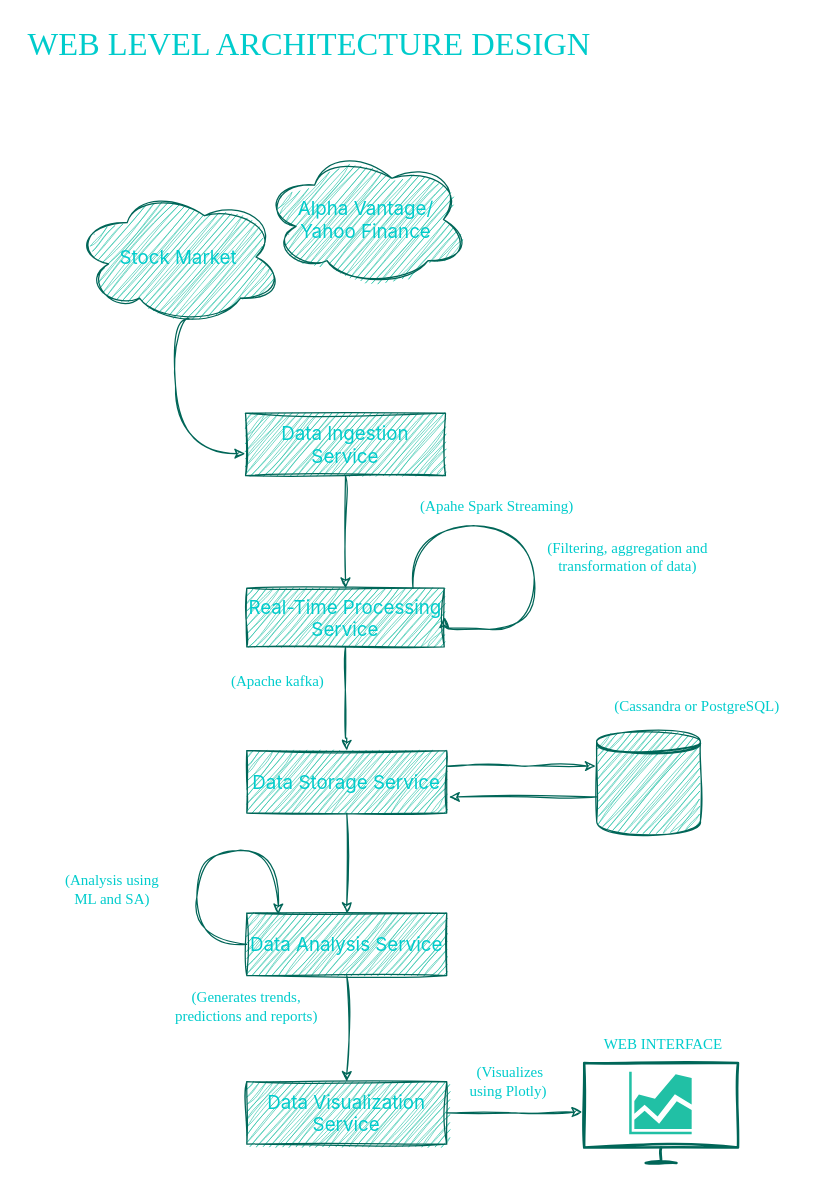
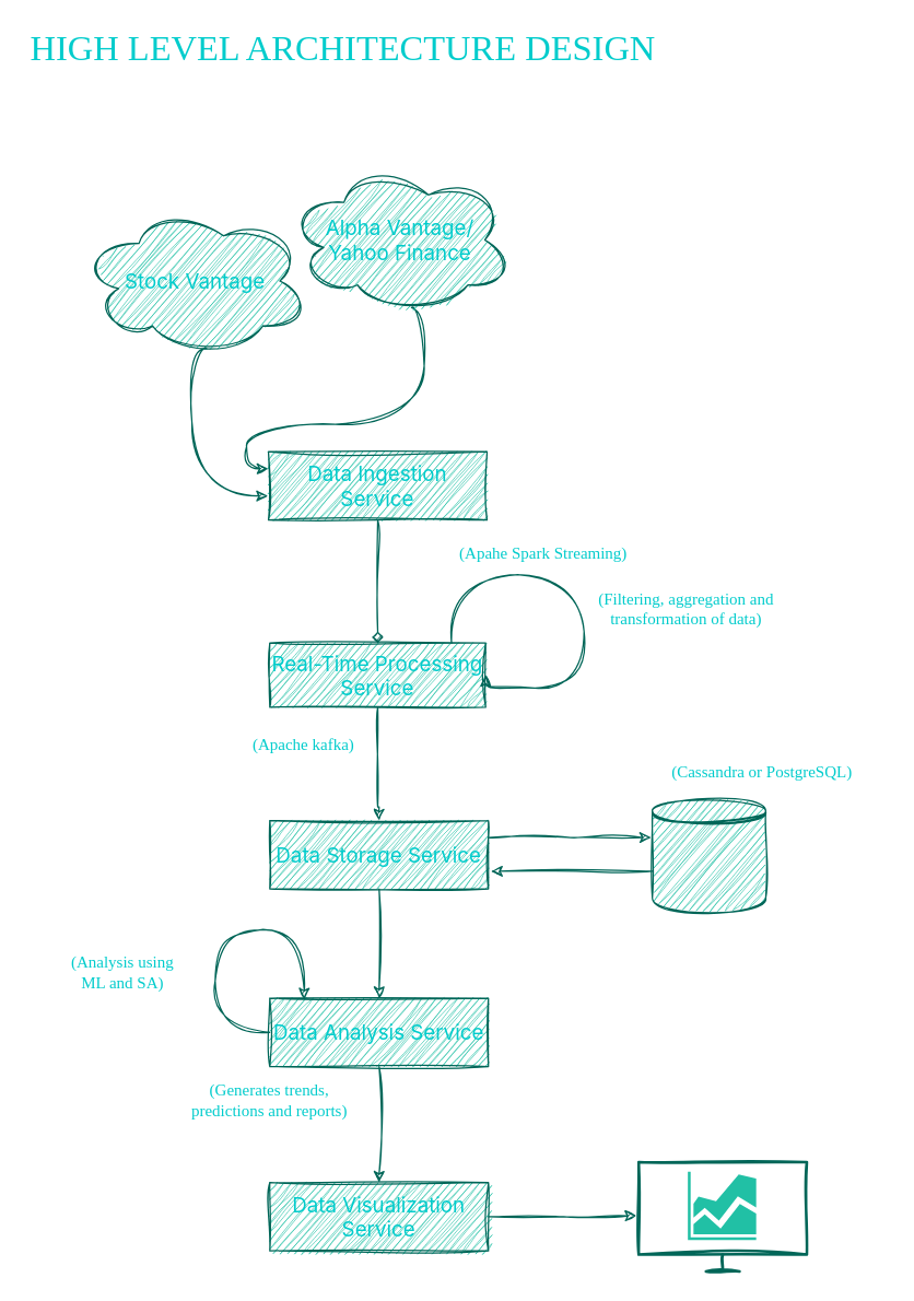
  <mxCell id="0" />
  <mxCell id="1" parent="0" />
- <mxCell id="2" style="edgeStyle=orthogonalEdgeStyle;rounded=0;sketch=1;hachureGap=4;jiggle=2;curveFitting=1;orthogonalLoop=1;jettySize=auto;html=1;exitX=0.5;exitY=1;exitDx=0;exitDy=0;entryX=0.5;entryY=0;entryDx=0;entryDy=0;fontFamily=Architects Daughter;fontSource=https%3A%2F%2Ffonts.googleapis.com%2Fcss%3Ffamily%3DArchitects%2BDaughter;labelBackgroundColor=none;strokeColor=#006658;fontColor=default;" edge="1" parent="1" source="3" target="5"><mxGeometry relative="1" as="geometry" /></mxCell>
+ <mxCell id="2" style="edgeStyle=orthogonalEdgeStyle;rounded=0;sketch=1;hachureGap=4;jiggle=2;curveFitting=1;orthogonalLoop=1;jettySize=auto;html=1;exitX=0.5;exitY=1;exitDx=0;exitDy=0;entryX=0.5;entryY=0;entryDx=0;entryDy=0;fontFamily=Architects Daughter;fontSource=https%3A%2F%2Ffonts.googleapis.com%2Fcss%3Ffamily%3DArchitects%2BDaughter;labelBackgroundColor=none;strokeColor=#006658;fontColor=default;endArrow=diamond;" edge="1" parent="1" source="3" target="5"><mxGeometry relative="1" as="geometry" /></mxCell>
  <mxCell id="3" value="&lt;span style=&quot;font-family: -apple-system, BlinkMacSystemFont, &amp;quot;Segoe UI&amp;quot;, Roboto, &amp;quot;Helvetica Neue&amp;quot;, Arial, &amp;quot;Noto Sans&amp;quot;, &amp;quot;Liberation Sans&amp;quot;, sans-serif, &amp;quot;Apple Color Emoji&amp;quot;, &amp;quot;Segoe UI Emoji&amp;quot;, &amp;quot;Segoe UI Symbol&amp;quot;, &amp;quot;Noto Color Emoji&amp;quot;; font-size: 15px; text-align: left;&quot;&gt;Data Ingestion Service&lt;/span&gt;" style="html=1;whiteSpace=wrap;sketch=1;hachureGap=4;jiggle=2;curveFitting=1;fontFamily=Architects Daughter;fontSource=https%3A%2F%2Ffonts.googleapis.com%2Fcss%3Ffamily%3DArchitects%2BDaughter;labelBackgroundColor=none;fillColor=#21C0A5;strokeColor=#006658;fontColor=#00CCCC;" vertex="1" parent="1"><mxGeometry x="196" y="330" width="160" height="50" as="geometry" /></mxCell>
  <mxCell id="4" style="edgeStyle=orthogonalEdgeStyle;rounded=0;sketch=1;hachureGap=4;jiggle=2;curveFitting=1;orthogonalLoop=1;jettySize=auto;html=1;exitX=0.5;exitY=1;exitDx=0;exitDy=0;entryX=0.5;entryY=0;entryDx=0;entryDy=0;fontFamily=Architects Daughter;fontSource=https%3A%2F%2Ffonts.googleapis.com%2Fcss%3Ffamily%3DArchitects%2BDaughter;labelBackgroundColor=none;strokeColor=#006658;fontColor=default;" edge="1" parent="1" source="5" target="8"><mxGeometry relative="1" as="geometry"><Array as="points"><mxPoint x="276" y="590" /><mxPoint x="277" y="590" /></Array></mxGeometry></mxCell>
  <mxCell id="5" value="&lt;span style=&quot;font-family: -apple-system, BlinkMacSystemFont, &amp;quot;Segoe UI&amp;quot;, Roboto, &amp;quot;Helvetica Neue&amp;quot;, Arial, &amp;quot;Noto Sans&amp;quot;, &amp;quot;Liberation Sans&amp;quot;, sans-serif, &amp;quot;Apple Color Emoji&amp;quot;, &amp;quot;Segoe UI Emoji&amp;quot;, &amp;quot;Segoe UI Symbol&amp;quot;, &amp;quot;Noto Color Emoji&amp;quot;; font-size: 15px; text-align: left;&quot;&gt;Real-Time Processing Service&lt;/span&gt;" style="html=1;whiteSpace=wrap;sketch=1;hachureGap=4;jiggle=2;curveFitting=1;fontFamily=Architects Daughter;fontSource=https%3A%2F%2Ffonts.googleapis.com%2Fcss%3Ffamily%3DArchitects%2BDaughter;labelBackgroundColor=none;fillColor=#21C0A5;strokeColor=#006658;fontColor=#00CCCC;" vertex="1" parent="1"><mxGeometry x="197" y="470" width="158" height="47" as="geometry" /></mxCell>
  <mxCell id="6" style="edgeStyle=orthogonalEdgeStyle;rounded=0;sketch=1;hachureGap=4;jiggle=2;curveFitting=1;orthogonalLoop=1;jettySize=auto;html=1;exitX=0.5;exitY=1;exitDx=0;exitDy=0;entryX=0.5;entryY=0;entryDx=0;entryDy=0;fontFamily=Architects Daughter;fontSource=https%3A%2F%2Ffonts.googleapis.com%2Fcss%3Ffamily%3DArchitects%2BDaughter;labelBackgroundColor=none;strokeColor=#006658;fontColor=default;" edge="1" parent="1" source="8" target="10"><mxGeometry relative="1" as="geometry" /></mxCell>
  <mxCell id="7" style="edgeStyle=orthogonalEdgeStyle;rounded=0;sketch=1;hachureGap=4;jiggle=2;curveFitting=1;orthogonalLoop=1;jettySize=auto;html=1;exitX=1;exitY=0.25;exitDx=0;exitDy=0;fontFamily=Architects Daughter;fontSource=https%3A%2F%2Ffonts.googleapis.com%2Fcss%3Ffamily%3DArchitects%2BDaughter;entryX=-0.01;entryY=0.348;entryDx=0;entryDy=0;entryPerimeter=0;labelBackgroundColor=none;strokeColor=#006658;fontColor=default;" edge="1" parent="1" source="8" target="20"><mxGeometry relative="1" as="geometry"><mxPoint x="437" y="620" as="targetPoint" /></mxGeometry></mxCell>
  <mxCell id="8" value="&lt;span style=&quot;font-family: -apple-system, BlinkMacSystemFont, &amp;quot;Segoe UI&amp;quot;, Roboto, &amp;quot;Helvetica Neue&amp;quot;, Arial, &amp;quot;Noto Sans&amp;quot;, &amp;quot;Liberation Sans&amp;quot;, sans-serif, &amp;quot;Apple Color Emoji&amp;quot;, &amp;quot;Segoe UI Emoji&amp;quot;, &amp;quot;Segoe UI Symbol&amp;quot;, &amp;quot;Noto Color Emoji&amp;quot;; font-size: 15px; text-align: left;&quot;&gt;Data Storage Service&lt;/span&gt;" style="html=1;whiteSpace=wrap;sketch=1;hachureGap=4;jiggle=2;curveFitting=1;fontFamily=Architects Daughter;fontSource=https%3A%2F%2Ffonts.googleapis.com%2Fcss%3Ffamily%3DArchitects%2BDaughter;labelBackgroundColor=none;fillColor=#21C0A5;strokeColor=#006658;fontColor=#00CCCC;" vertex="1" parent="1"><mxGeometry x="197" y="600" width="160" height="50" as="geometry" /></mxCell>
  <mxCell id="9" style="edgeStyle=orthogonalEdgeStyle;rounded=0;sketch=1;hachureGap=4;jiggle=2;curveFitting=1;orthogonalLoop=1;jettySize=auto;html=1;exitX=0.5;exitY=1;exitDx=0;exitDy=0;entryX=0.5;entryY=0;entryDx=0;entryDy=0;fontFamily=Architects Daughter;fontSource=https%3A%2F%2Ffonts.googleapis.com%2Fcss%3Ffamily%3DArchitects%2BDaughter;labelBackgroundColor=none;strokeColor=#006658;fontColor=default;" edge="1" parent="1" source="10" target="11"><mxGeometry relative="1" as="geometry" /></mxCell>
  <mxCell id="10" value="&lt;span style=&quot;font-family: -apple-system, BlinkMacSystemFont, &amp;quot;Segoe UI&amp;quot;, Roboto, &amp;quot;Helvetica Neue&amp;quot;, Arial, &amp;quot;Noto Sans&amp;quot;, &amp;quot;Liberation Sans&amp;quot;, sans-serif, &amp;quot;Apple Color Emoji&amp;quot;, &amp;quot;Segoe UI Emoji&amp;quot;, &amp;quot;Segoe UI Symbol&amp;quot;, &amp;quot;Noto Color Emoji&amp;quot;; font-size: 15px; text-align: left;&quot;&gt;Data Analysis Service&lt;/span&gt;" style="html=1;whiteSpace=wrap;sketch=1;hachureGap=4;jiggle=2;curveFitting=1;fontFamily=Architects Daughter;fontSource=https%3A%2F%2Ffonts.googleapis.com%2Fcss%3Ffamily%3DArchitects%2BDaughter;labelBackgroundColor=none;fillColor=#21C0A5;strokeColor=#006658;fontColor=#00CCCC;" vertex="1" parent="1"><mxGeometry x="197" y="730" width="160" height="50" as="geometry" /></mxCell>
  <mxCell id="11" value="&lt;span style=&quot;font-family: -apple-system, BlinkMacSystemFont, &amp;quot;Segoe UI&amp;quot;, Roboto, &amp;quot;Helvetica Neue&amp;quot;, Arial, &amp;quot;Noto Sans&amp;quot;, &amp;quot;Liberation Sans&amp;quot;, sans-serif, &amp;quot;Apple Color Emoji&amp;quot;, &amp;quot;Segoe UI Emoji&amp;quot;, &amp;quot;Segoe UI Symbol&amp;quot;, &amp;quot;Noto Color Emoji&amp;quot;; font-size: 15px; text-align: left;&quot;&gt;Data Visualization Service&lt;/span&gt;" style="html=1;whiteSpace=wrap;sketch=1;hachureGap=4;jiggle=2;curveFitting=1;fontFamily=Architects Daughter;fontSource=https%3A%2F%2Ffonts.googleapis.com%2Fcss%3Ffamily%3DArchitects%2BDaughter;labelBackgroundColor=none;fillColor=#21C0A5;strokeColor=#006658;fontColor=#00CCCC;" vertex="1" parent="1"><mxGeometry x="197" y="865" width="160" height="50" as="geometry" /></mxCell>
+ <mxCell id="12" style="edgeStyle=orthogonalEdgeStyle;rounded=0;sketch=1;hachureGap=4;jiggle=2;curveFitting=1;orthogonalLoop=1;jettySize=auto;html=1;entryX=0;entryY=0.25;entryDx=0;entryDy=0;fontFamily=Architects Daughter;fontSource=https%3A%2F%2Ffonts.googleapis.com%2Fcss%3Ffamily%3DArchitects%2BDaughter;curved=1;exitX=0.55;exitY=0.95;exitDx=0;exitDy=0;exitPerimeter=0;labelBackgroundColor=none;strokeColor=#006658;fontColor=default;" edge="1" parent="1" source="13" target="3"><mxGeometry relative="1" as="geometry"><mxPoint x="275.059" y="240" as="sourcePoint" /><Array as="points"><mxPoint x="310" y="225" /><mxPoint x="310" y="310" /><mxPoint x="180" y="310" /><mxPoint x="180" y="343" /></Array></mxGeometry></mxCell>
  <mxCell id="13" value="&lt;span style=&quot;font-family: -apple-system, BlinkMacSystemFont, &amp;quot;Segoe UI&amp;quot;, Roboto, &amp;quot;Helvetica Neue&amp;quot;, Arial, &amp;quot;Noto Sans&amp;quot;, &amp;quot;Liberation Sans&amp;quot;, sans-serif, &amp;quot;Apple Color Emoji&amp;quot;, &amp;quot;Segoe UI Emoji&amp;quot;, &amp;quot;Segoe UI Symbol&amp;quot;, &amp;quot;Noto Color Emoji&amp;quot;; font-size: 15px; text-align: left;&quot;&gt;Alpha Vantage/&lt;/span&gt;&lt;div&gt;&lt;span style=&quot;font-family: -apple-system, BlinkMacSystemFont, &amp;quot;Segoe UI&amp;quot;, Roboto, &amp;quot;Helvetica Neue&amp;quot;, Arial, &amp;quot;Noto Sans&amp;quot;, &amp;quot;Liberation Sans&amp;quot;, sans-serif, &amp;quot;Apple Color Emoji&amp;quot;, &amp;quot;Segoe UI Emoji&amp;quot;, &amp;quot;Segoe UI Symbol&amp;quot;, &amp;quot;Noto Color Emoji&amp;quot;; font-size: 15px; text-align: left;&quot;&gt;&lt;span style=&quot;font-size: 14.997px;&quot;&gt;Yahoo Finance&lt;/span&gt;&lt;/span&gt;&lt;/div&gt;" style="ellipse;shape=cloud;whiteSpace=wrap;html=1;sketch=1;hachureGap=4;jiggle=2;curveFitting=1;fontFamily=Architects Daughter;fontSource=https%3A%2F%2Ffonts.googleapis.com%2Fcss%3Ffamily%3DArchitects%2BDaughter;labelBackgroundColor=none;fillColor=#21C0A5;strokeColor=#006658;fontColor=#00CCCC;" vertex="1" parent="1"><mxGeometry x="210" y="120" width="165" height="110" as="geometry" /></mxCell>
- <mxCell id="14" value="&lt;span style=&quot;font-family: -apple-system, BlinkMacSystemFont, &amp;quot;Segoe UI&amp;quot;, Roboto, &amp;quot;Helvetica Neue&amp;quot;, Arial, &amp;quot;Noto Sans&amp;quot;, &amp;quot;Liberation Sans&amp;quot;, sans-serif, &amp;quot;Apple Color Emoji&amp;quot;, &amp;quot;Segoe UI Emoji&amp;quot;, &amp;quot;Segoe UI Symbol&amp;quot;, &amp;quot;Noto Color Emoji&amp;quot;; font-size: 15px; text-align: left;&quot;&gt;Stock Market&lt;/span&gt;" style="ellipse;shape=cloud;whiteSpace=wrap;html=1;sketch=1;hachureGap=4;jiggle=2;curveFitting=1;fontFamily=Architects Daughter;fontSource=https%3A%2F%2Ffonts.googleapis.com%2Fcss%3Ffamily%3DArchitects%2BDaughter;labelBackgroundColor=none;fillColor=#21C0A5;strokeColor=#006658;fontColor=#00CCCC;" vertex="1" parent="1"><mxGeometry x="60" y="150" width="165" height="110" as="geometry" /></mxCell>
+ <mxCell id="14" value="&lt;span style=&quot;font-family: -apple-system, BlinkMacSystemFont, &amp;quot;Segoe UI&amp;quot;, Roboto, &amp;quot;Helvetica Neue&amp;quot;, Arial, &amp;quot;Noto Sans&amp;quot;, &amp;quot;Liberation Sans&amp;quot;, sans-serif, &amp;quot;Apple Color Emoji&amp;quot;, &amp;quot;Segoe UI Emoji&amp;quot;, &amp;quot;Segoe UI Symbol&amp;quot;, &amp;quot;Noto Color Emoji&amp;quot;; font-size: 15px; text-align: left;&quot;&gt;Stock Vantage&lt;/span&gt;" style="ellipse;shape=cloud;whiteSpace=wrap;html=1;sketch=1;hachureGap=4;jiggle=2;curveFitting=1;fontFamily=Architects Daughter;fontSource=https%3A%2F%2Ffonts.googleapis.com%2Fcss%3Ffamily%3DArchitects%2BDaughter;labelBackgroundColor=none;fillColor=#21C0A5;strokeColor=#006658;fontColor=#00CCCC;" vertex="1" parent="1"><mxGeometry x="60" y="150" width="165" height="110" as="geometry" /></mxCell>
  <mxCell id="15" style="edgeStyle=orthogonalEdgeStyle;rounded=0;sketch=1;hachureGap=4;jiggle=2;curveFitting=1;orthogonalLoop=1;jettySize=auto;html=1;entryX=-0.002;entryY=0.648;entryDx=0;entryDy=0;fontFamily=Architects Daughter;fontSource=https%3A%2F%2Ffonts.googleapis.com%2Fcss%3Ffamily%3DArchitects%2BDaughter;curved=1;exitX=0.55;exitY=0.95;exitDx=0;exitDy=0;exitPerimeter=0;entryPerimeter=0;labelBackgroundColor=none;strokeColor=#006658;fontColor=default;" edge="1" parent="1" source="14" target="3"><mxGeometry relative="1" as="geometry"><mxPoint x="191" y="240" as="sourcePoint" /><mxPoint x="90" y="370" as="targetPoint" /><Array as="points"><mxPoint x="140" y="255" /><mxPoint x="140" y="362" /></Array></mxGeometry></mxCell>
  <mxCell id="16" value="(Apache kafka)" style="text;html=1;align=center;verticalAlign=middle;whiteSpace=wrap;rounded=0;fontFamily=Architects Daughter;fontSource=https%3A%2F%2Ffonts.googleapis.com%2Fcss%3Ffamily%3DArchitects%2BDaughter;labelBackgroundColor=none;fontColor=#00CCCC;" vertex="1" parent="1"><mxGeometry x="177" y="530" width="90" height="30" as="geometry" /></mxCell>
  <mxCell id="17" style="edgeStyle=orthogonalEdgeStyle;rounded=0;sketch=1;hachureGap=4;jiggle=2;curveFitting=1;orthogonalLoop=1;jettySize=auto;html=1;entryX=1;entryY=0.5;entryDx=0;entryDy=0;fontFamily=Architects Daughter;fontSource=https%3A%2F%2Ffonts.googleapis.com%2Fcss%3Ffamily%3DArchitects%2BDaughter;curved=1;labelBackgroundColor=none;strokeColor=#006658;fontColor=default;" edge="1" parent="1" source="5" target="5"><mxGeometry relative="1" as="geometry"><Array as="points"><mxPoint x="330" y="420" /><mxPoint x="427" y="420" /><mxPoint x="427" y="503" /></Array></mxGeometry></mxCell>
  <mxCell id="18" value="(Apahe Spark Streaming)" style="text;html=1;align=center;verticalAlign=middle;resizable=0;points=[];autosize=1;strokeColor=none;fillColor=none;fontFamily=Architects Daughter;fontSource=https%3A%2F%2Ffonts.googleapis.com%2Fcss%3Ffamily%3DArchitects%2BDaughter;labelBackgroundColor=none;fontColor=#00CCCC;" vertex="1" parent="1"><mxGeometry x="317" y="390" width="160" height="30" as="geometry" /></mxCell>
  <mxCell id="19" style="edgeStyle=orthogonalEdgeStyle;rounded=0;sketch=1;hachureGap=4;jiggle=2;curveFitting=1;orthogonalLoop=1;jettySize=auto;html=1;exitX=0;exitY=0.646;exitDx=0;exitDy=0;entryX=1.012;entryY=0.742;entryDx=0;entryDy=0;fontFamily=Architects Daughter;fontSource=https%3A%2F%2Ffonts.googleapis.com%2Fcss%3Ffamily%3DArchitects%2BDaughter;exitPerimeter=0;entryPerimeter=0;labelBackgroundColor=none;strokeColor=#006658;fontColor=default;" edge="1" parent="1" source="20" target="8"><mxGeometry relative="1" as="geometry" /></mxCell>
  <mxCell id="20" value="" style="shape=datastore;whiteSpace=wrap;html=1;sketch=1;hachureGap=4;jiggle=2;curveFitting=1;fontFamily=Architects Daughter;fontSource=https%3A%2F%2Ffonts.googleapis.com%2Fcss%3Ffamily%3DArchitects%2BDaughter;labelBackgroundColor=none;fillColor=#21C0A5;strokeColor=#006658;fontColor=#5C5C5C;" vertex="1" parent="1"><mxGeometry x="477" y="583.5" width="83" height="83" as="geometry" /></mxCell>
  <mxCell id="21" value="(Cassandra or PostgreSQL)" style="text;html=1;align=center;verticalAlign=middle;resizable=0;points=[];autosize=1;strokeColor=none;fillColor=none;fontFamily=Architects Daughter;fontSource=https%3A%2F%2Ffonts.googleapis.com%2Fcss%3Ffamily%3DArchitects%2BDaughter;labelBackgroundColor=none;fontColor=#00CCCC;" vertex="1" parent="1"><mxGeometry x="467" y="550" width="180" height="30" as="geometry" /></mxCell>
  <mxCell id="22" value="(Filtering, aggregation and transformation of data)" style="text;html=1;align=center;verticalAlign=middle;whiteSpace=wrap;rounded=0;fontFamily=Architects Daughter;fontSource=https%3A%2F%2Ffonts.googleapis.com%2Fcss%3Ffamily%3DArchitects%2BDaughter;labelBackgroundColor=none;fontColor=#00CCCC;" vertex="1" parent="1"><mxGeometry x="427" y="430" width="150" height="30" as="geometry" /></mxCell>
  <mxCell id="23" style="edgeStyle=orthogonalEdgeStyle;rounded=0;sketch=1;hachureGap=4;jiggle=2;curveFitting=1;orthogonalLoop=1;jettySize=auto;html=1;exitX=0;exitY=0.5;exitDx=0;exitDy=0;entryX=0.158;entryY=0.02;entryDx=0;entryDy=0;entryPerimeter=0;fontFamily=Architects Daughter;fontSource=https%3A%2F%2Ffonts.googleapis.com%2Fcss%3Ffamily%3DArchitects%2BDaughter;curved=1;labelBackgroundColor=none;strokeColor=#006658;fontColor=default;" edge="1" parent="1" source="10" target="10"><mxGeometry relative="1" as="geometry"><Array as="points"><mxPoint x="157" y="755" /><mxPoint x="157" y="680" /><mxPoint x="222" y="680" /></Array></mxGeometry></mxCell>
  <mxCell id="24" value="(Analysis using ML and SA)" style="text;html=1;align=center;verticalAlign=middle;whiteSpace=wrap;rounded=0;fontFamily=Architects Daughter;fontSource=https%3A%2F%2Ffonts.googleapis.com%2Fcss%3Ffamily%3DArchitects%2BDaughter;labelBackgroundColor=none;fontColor=#00CCCC;" vertex="1" parent="1"><mxGeometry x="47" y="690" width="85" height="42.5" as="geometry" /></mxCell>
  <mxCell id="25" value="(Generates trends, predictions and reports)" style="text;html=1;align=center;verticalAlign=middle;whiteSpace=wrap;rounded=0;fontFamily=Architects Daughter;fontSource=https%3A%2F%2Ffonts.googleapis.com%2Fcss%3Ffamily%3DArchitects%2BDaughter;labelBackgroundColor=none;fontColor=#00CCCC;" vertex="1" parent="1"><mxGeometry x="127" y="790" width="140" height="30" as="geometry" /></mxCell>
  <mxCell id="26" value="" style="html=1;verticalLabelPosition=bottom;align=center;labelBackgroundColor=none;verticalAlign=top;strokeWidth=2;strokeColor=#006658;shadow=0;dashed=0;shape=mxgraph.ios7.icons.monitor;sketch=1;hachureGap=4;jiggle=2;curveFitting=1;fontFamily=Architects Daughter;fontSource=https%3A%2F%2Ffonts.googleapis.com%2Fcss%3Ffamily%3DArchitects%2BDaughter;fillColor=none;fontColor=#5C5C5C;" vertex="1" parent="1"><mxGeometry x="467" y="850" width="123.08" height="80" as="geometry" /></mxCell>
  <mxCell id="27" style="edgeStyle=orthogonalEdgeStyle;rounded=0;sketch=1;hachureGap=4;jiggle=2;curveFitting=1;orthogonalLoop=1;jettySize=auto;html=1;entryX=-0.013;entryY=0.49;entryDx=0;entryDy=0;entryPerimeter=0;fontFamily=Architects Daughter;fontSource=https%3A%2F%2Ffonts.googleapis.com%2Fcss%3Ffamily%3DArchitects%2BDaughter;labelBackgroundColor=none;strokeColor=#006658;fontColor=default;" edge="1" parent="1" source="11" target="26"><mxGeometry relative="1" as="geometry" /></mxCell>
- <mxCell id="28" value="(Visualizes using Plotly)&amp;nbsp;" style="text;html=1;align=center;verticalAlign=middle;whiteSpace=wrap;rounded=0;fontFamily=Architects Daughter;fontSource=https%3A%2F%2Ffonts.googleapis.com%2Fcss%3Ffamily%3DArchitects%2BDaughter;labelBackgroundColor=none;fontColor=#00CCCC;" vertex="1" parent="1"><mxGeometry x="367" y="850" width="82" height="30" as="geometry" /></mxCell>
  <mxCell id="29" value="" style="sketch=0;aspect=fixed;pointerEvents=1;shadow=0;dashed=0;html=1;strokeColor=none;labelPosition=center;verticalLabelPosition=bottom;verticalAlign=top;align=center;fillColor=#21C0A5;shape=mxgraph.mscae.general.graph;hachureGap=4;jiggle=2;curveFitting=1;fontFamily=Architects Daughter;fontSource=https%3A%2F%2Ffonts.googleapis.com%2Fcss%3Ffamily%3DArchitects%2BDaughter;labelBackgroundColor=none;fontColor=#5C5C5C;" vertex="1" parent="1"><mxGeometry x="503" y="857" width="50" height="50" as="geometry" /></mxCell>
- <mxCell id="30" value="WEB INTERFACE" style="text;html=1;align=center;verticalAlign=middle;resizable=0;points=[];autosize=1;strokeColor=none;fillColor=none;fontFamily=Architects Daughter;fontSource=https%3A%2F%2Ffonts.googleapis.com%2Fcss%3Ffamily%3DArchitects%2BDaughter;labelBackgroundColor=none;fontColor=#00CCCC;" vertex="1" parent="1"><mxGeometry x="470.08" y="820" width="120" height="30" as="geometry" /></mxCell>
- <mxCell id="31" value="WEB LEVEL ARCHITECTURE DESIGN" style="text;html=1;align=left;verticalAlign=middle;whiteSpace=wrap;rounded=0;fontFamily=Architects Daughter;fontSource=https%3A%2F%2Ffonts.googleapis.com%2Fcss%3Ffamily%3DArchitects%2BDaughter;fontSize=26;labelBackgroundColor=none;fontColor=#00CCCC;" vertex="1" parent="1"><mxGeometry x="20" y="20" width="470" height="30" as="geometry" /></mxCell>
+ <mxCell id="31" value="HIGH LEVEL ARCHITECTURE DESIGN" style="text;html=1;align=left;verticalAlign=middle;whiteSpace=wrap;rounded=0;fontFamily=Architects Daughter;fontSource=https%3A%2F%2Ffonts.googleapis.com%2Fcss%3Ffamily%3DArchitects%2BDaughter;fontSize=26;labelBackgroundColor=none;fontColor=#00CCCC;" vertex="1" parent="1"><mxGeometry x="20" y="20" width="470" height="30" as="geometry" /></mxCell>
